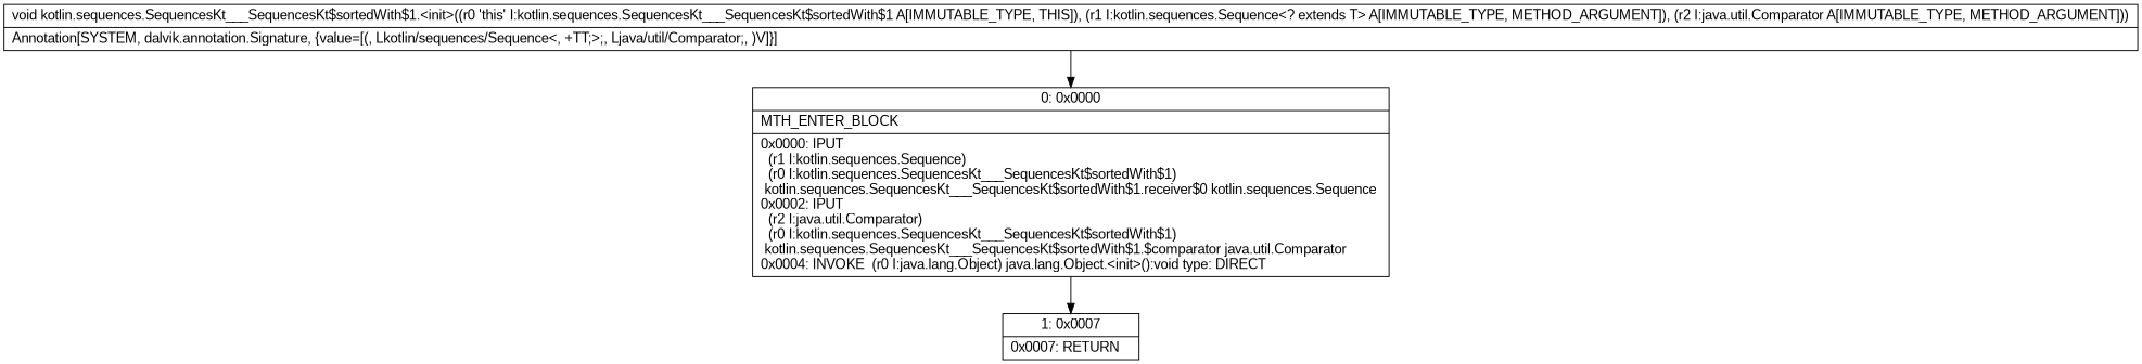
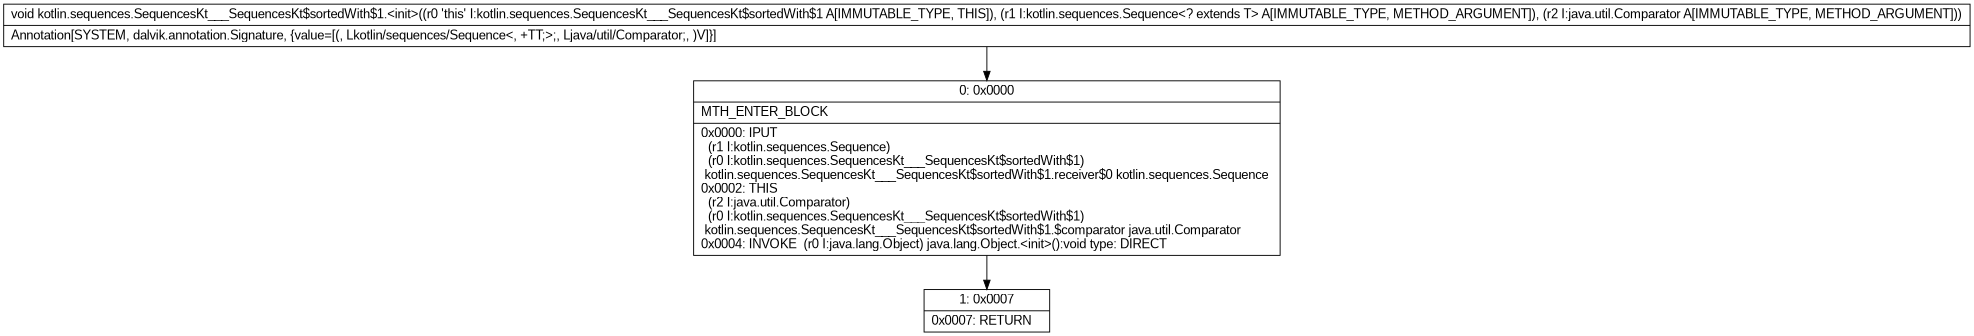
  digraph {
    fontname="Liberation Sans"
    node [shape=record fontname="Liberation Sans"]
    edge [fontname="Liberation Sans"]
-   n1 [label="{0\:\ 0x0000|MTH_ENTER_BLOCK\l|0x0000: IPUT  \l  (r1 I:kotlin.sequences.Sequence)\l  (r0 I:kotlin.sequences.SequencesKt___SequencesKt$sortedWith$1)\l kotlin.sequences.SequencesKt___SequencesKt$sortedWith$1.receiver$0 kotlin.sequences.Sequence \l0x0002: IPUT  \l  (r2 I:java.util.Comparator)\l  (r0 I:kotlin.sequences.SequencesKt___SequencesKt$sortedWith$1)\l kotlin.sequences.SequencesKt___SequencesKt$sortedWith$1.$comparator java.util.Comparator \l0x0004: INVOKE  (r0 I:java.lang.Object) java.lang.Object.\<init\>():void type: DIRECT \l}"]
+   n1 [label="{0\:\ 0x0000|MTH_ENTER_BLOCK\l|0x0000: IPUT  \l  (r1 I:kotlin.sequences.Sequence)\l  (r0 I:kotlin.sequences.SequencesKt___SequencesKt$sortedWith$1)\l kotlin.sequences.SequencesKt___SequencesKt$sortedWith$1.receiver$0 kotlin.sequences.Sequence \l0x0002: THIS  \l  (r2 I:java.util.Comparator)\l  (r0 I:kotlin.sequences.SequencesKt___SequencesKt$sortedWith$1)\l kotlin.sequences.SequencesKt___SequencesKt$sortedWith$1.$comparator java.util.Comparator \l0x0004: INVOKE  (r0 I:java.lang.Object) java.lang.Object.\<init\>():void type: DIRECT \l}"]
    n2 [label="{1\:\ 0x0007|0x0007: RETURN   \l}"]
    n3 [label="{void kotlin.sequences.SequencesKt___SequencesKt$sortedWith$1.\<init\>((r0 'this' I:kotlin.sequences.SequencesKt___SequencesKt$sortedWith$1 A[IMMUTABLE_TYPE, THIS]), (r1 I:kotlin.sequences.Sequence\<? extends T\> A[IMMUTABLE_TYPE, METHOD_ARGUMENT]), (r2 I:java.util.Comparator A[IMMUTABLE_TYPE, METHOD_ARGUMENT]))  | Annotation[SYSTEM, dalvik.annotation.Signature, \{value=[(, Lkotlin\/sequences\/Sequence\<, +TT;\>;, Ljava\/util\/Comparator;, )V]\}]\l}"]
    n1 -> n2
    n3 -> n1
  }
